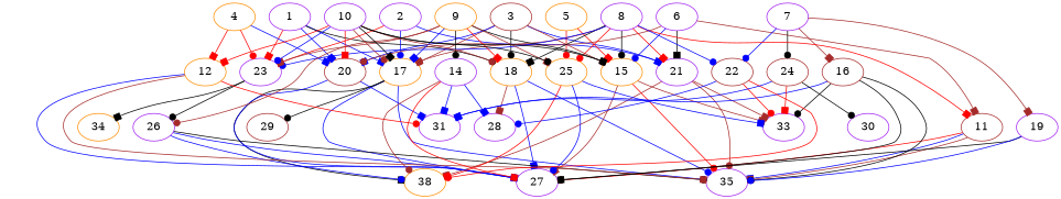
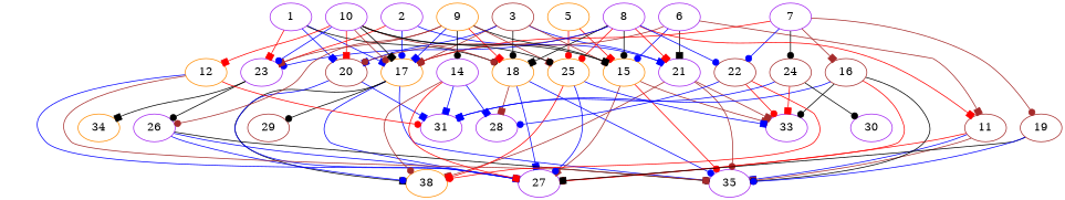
  digraph {
    node [alpha=0.14 color=purple]
    edge [arrowhead=box color=blue]
    1 [alpha=0.10 expect_size=4329069374709808128]
    17 [alpha=0.08 color=darkorange expect_size=3632953409065108480]
    18 [alpha=0.03 color=darkorange expect_size=2385042161333413347328]
    20 [alpha=0.19 color=brown expect_size=264095645478743441408]
    23 [alpha=0.10 expect_size=51569914744441504]
    27 [alpha=0.12 expect_size=2713298958938928054272]
    35 [alpha=0.10 expect_size=12421551897272385536000]
    n8 [alpha=0.10 color=darkorange expect_size=4349486051863380 label=38]
    29 [alpha=0.04 color=brown expect_size=4884103191349680]
    28 [expect_size=79486312129650544]
    31 [alpha=0.05 expect_size=112576704536329060352]
    34 [alpha=0.02 color=darkorange expect_size=52064378105049048]
    26 [expect_size=500979839360854654976]
    2 [expect_size=1027508960259751680]
    21 [expect_size=4481917391015625]
    33 [alpha=0.16 expect_size=876672162498600192]
    3 [alpha=0.04 color=brown expect_size=4673626270960471]
    15 [alpha=0.19 color=darkorange expect_size=335283488355452352]
-   4 [alpha=0.02 color=darkorange expect_size=4444901579173933056]
    12 [alpha=0.03 color=darkorange expect_size=1191248473399842832384]
    5 [alpha=0.11 color=darkorange expect_size=5738723132819262464]
    25 [alpha=0.16 color=darkorange expect_size=1529173296826722048]
    6 [alpha=0.05 expect_size=187983478372449824]
    11 [alpha=0.08 color=brown expect_size=8346400403925965471744]
    7 [alpha=0.13 expect_size=4004763489652785020928]
    16 [alpha=0.19 color=brown expect_size=6993237397165513]
-   19 [alpha=0.17 expect_size=83806543092247200]
+   19 [alpha=0.17 color=brown expect_size=83806543092247200]
    22 [alpha=0.03 color=brown expect_size=316436738242081408]
    24 [color=brown expect_size=362877230187976589312]
    30 [alpha=0.04 expect_size=3696094624918397440]
    8 [alpha=0.12 expect_size=5171439302341735424]
    9 [alpha=0.01 color=darkorange expect_size=52071095903497000]
    14 [alpha=0.04 expect_size=6783194660769158397952]
    10 [alpha=0.03 expect_size=13080204089898303488000]
    1 -> 17
    1 -> 18 [arrowhead=dot color=black]
    1 -> 20
    1 -> 23 [color=red]
    17 -> 27 [arrowhead=dot]
    17 -> 35 [arrowhead=dot]
    17 -> n8 [color=black]
    17 -> 29 [arrowhead=dot color=black]
    18 -> 27
    18 -> 35 [arrowhead=dot]
    18 -> 28 [color=brown]
    20 -> 27
    20 -> 31
    23 -> 34 [color=black]
    23 -> 26 [arrowhead=dot color=black]
    26 -> 27 [arrowhead=dot]
    26 -> 35 [arrowhead=dot color=black]
    26 -> n8 [arrowhead=dot]
    2 -> 17 [arrowhead=dot]
    2 -> 23 [color=red]
    2 -> 21 [arrowhead=dot]
    21 -> 35 [arrowhead=dot color=brown]
    21 -> n8 [color=brown]
    21 -> 33 [color=brown]
    3 -> 17 [arrowhead=dot color=brown]
    3 -> 18 [arrowhead=dot color=black]
    3 -> 20
    3 -> 21
    3 -> 15 [arrowhead=dot color=brown]
    15 -> 27 [color=brown]
    15 -> 35 [arrowhead=dot color=red]
    15 -> 33 [color=brown]
-   4 -> 20
-   4 -> 23 [arrowhead=dot color=red]
-   4 -> 12 [color=red]
    12 -> 27
    12 -> 35 [color=brown]
    12 -> 31 [arrowhead=dot color=red]
    5 -> 15 [color=red]
    5 -> 25 [arrowhead=dot color=red]
    25 -> 27 [arrowhead=dot]
    25 -> n8 [color=red]
    25 -> 33
    6 -> 20 [arrowhead=dot color=brown]
    6 -> 21 [color=black]
    6 -> 15 [arrowhead=dot]
    6 -> 11 [color=brown]
    11 -> 27 [arrowhead=dot color=red]
    11 -> 35
    11 -> 35 [color=brown]
+   7 -> 17 [arrowhead=dot color=red]
    7 -> 16 [color=brown]
-   7 -> 19 [color=brown]
+   7 -> 19 [arrowhead=dot color=brown]
    7 -> 22 [arrowhead=dot]
    7 -> 24 [arrowhead=dot color=black]
-   16 -> 27 [arrowhead=dot color=black]
+   16 -> 27 [arrowhead=dot color=red]
    16 -> 35 [arrowhead=dot color=black]
    16 -> 31
    16 -> 33 [arrowhead=dot color=black]
    19 -> 27 [color=black]
    19 -> 35 [arrowhead=dot]
    22 -> n8 [arrowhead=dot color=red]
    22 -> 28 [arrowhead=dot]
    22 -> 33 [arrowhead=dot color=red]
    24 -> 31
    24 -> 33 [color=red]
    24 -> 30 [arrowhead=dot color=black]
    8 -> 17 [color=brown]
    8 -> 18 [color=black]
    8 -> 23 [arrowhead=dot]
    8 -> 21 [color=red]
    8 -> 15 [arrowhead=dot color=black]
    8 -> 25 [arrowhead=dot color=red]
    8 -> 11 [color=red]
    8 -> 22 [arrowhead=dot]
    9 -> 17
    9 -> 18 [color=red]
    9 -> 23 [color=brown]
    9 -> 26 [arrowhead=dot color=brown]
    9 -> 15 [arrowhead=dot color=black]
    9 -> 25 [color=brown]
    9 -> 14 [arrowhead=dot color=black]
    14 -> 27 [color=red]
    14 -> n8 [arrowhead=dot color=brown]
    14 -> 28
    14 -> 31
    10 -> 17 [arrowhead=dot color=brown]
    10 -> 17 [color=black]
    10 -> 18 [arrowhead=dot color=brown]
    10 -> 20 [color=red]
    10 -> 23 [arrowhead=dot]
    10 -> 15 [color=black]
    10 -> 12 [color=red]
    10 -> 25 [arrowhead=dot color=black]
  }
